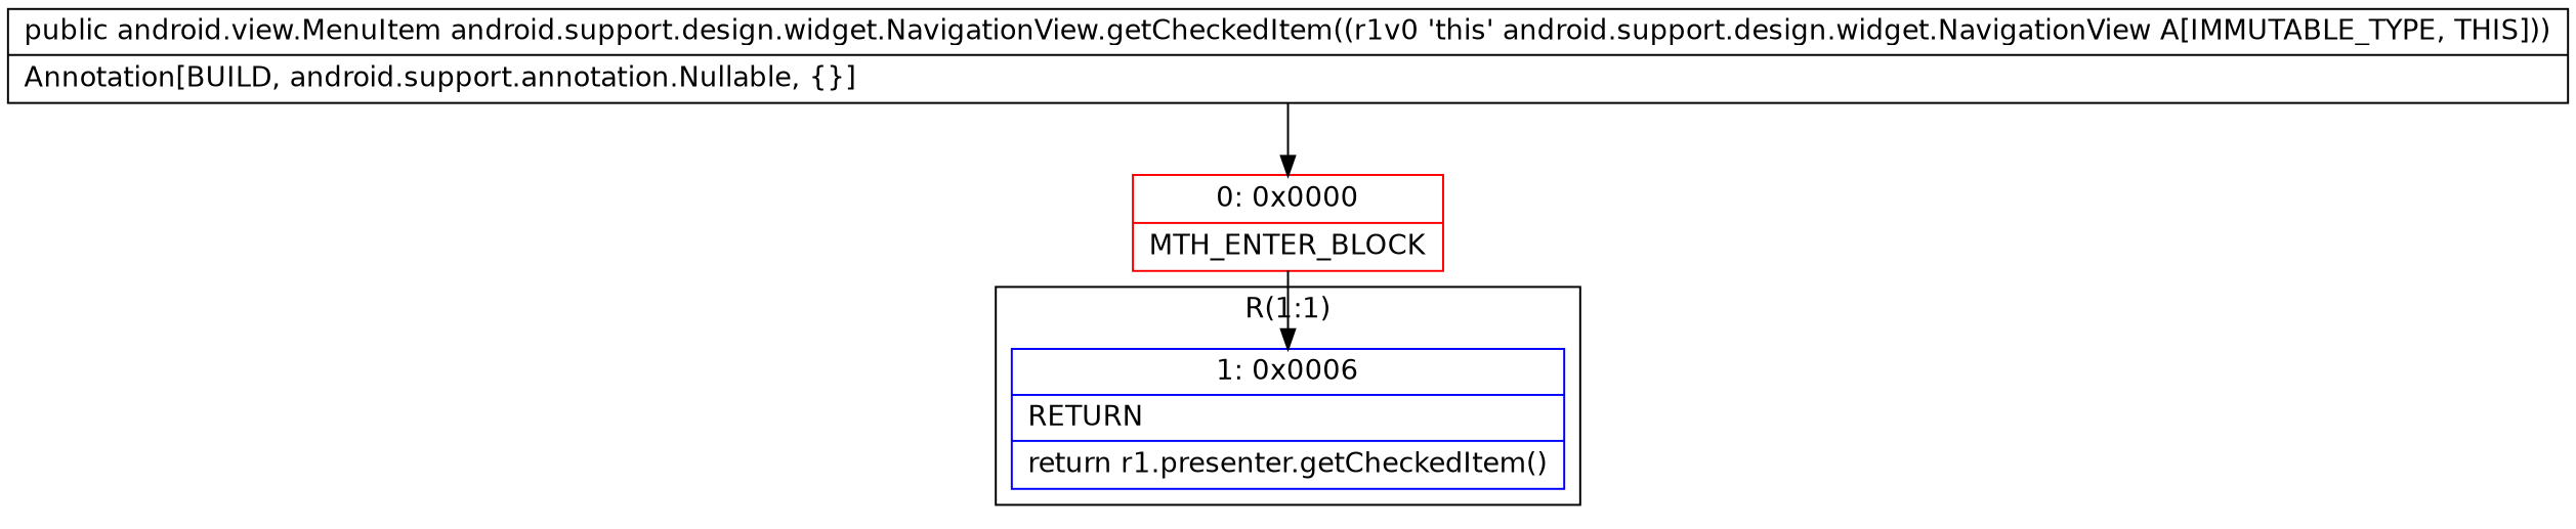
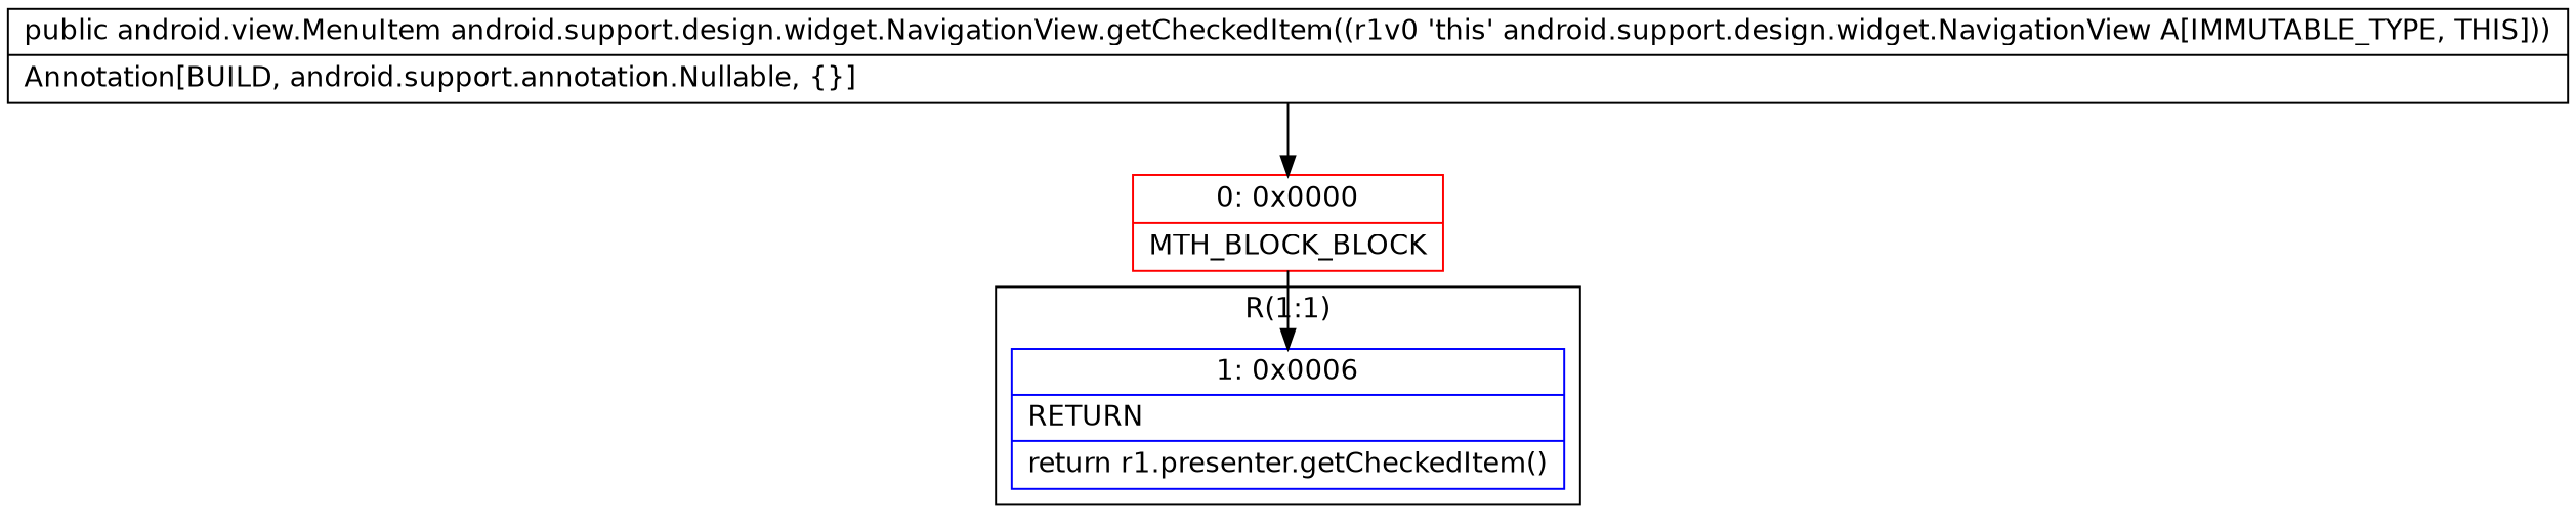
  digraph {
    fontname="DejaVu Sans"
    node [shape=record fontname="DejaVu Sans"]
    edge [fontname="DejaVu Sans"]
    n1 [color=blue label="{1\:\ 0x0006|RETURN\l|return r1.presenter.getCheckedItem()\l}"]
-   n2 [color=red label="{0\:\ 0x0000|MTH_ENTER_BLOCK\l}"]
+   n2 [color=red label="{0\:\ 0x0000|MTH_BLOCK_BLOCK\l}"]
    n3 [label="{public android.view.MenuItem android.support.design.widget.NavigationView.getCheckedItem((r1v0 'this' android.support.design.widget.NavigationView A[IMMUTABLE_TYPE, THIS]))  | Annotation[BUILD, android.support.annotation.Nullable, \{\}]\l}"]
    subgraph cluster_1 {
      label="R(1:1)"
      n1
    }
    n2 -> n1
    n3 -> n2
  }
